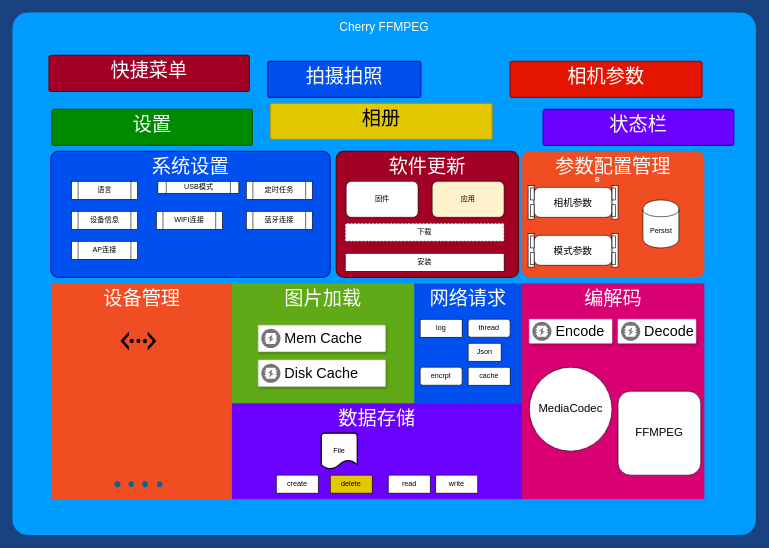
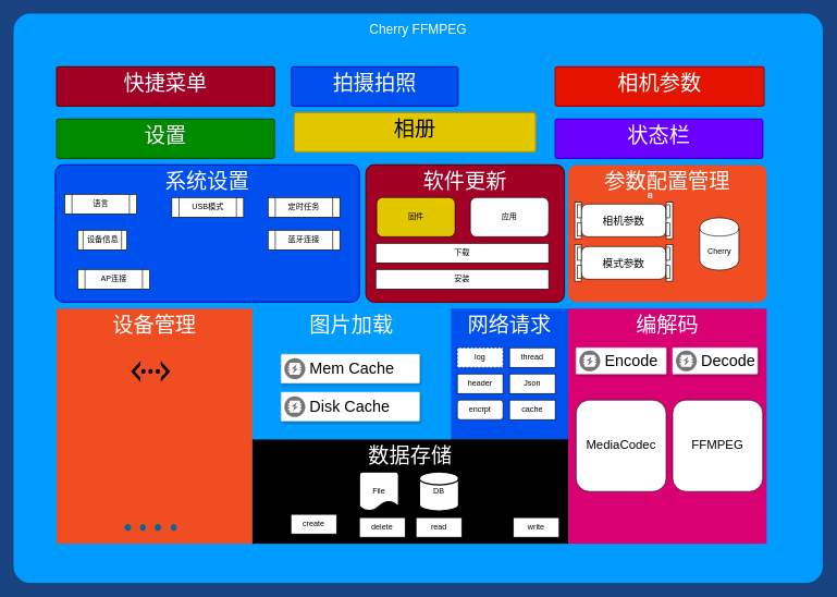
  <mxCell id="0" style=";html=1;" />
  <mxCell id="1" style=";html=1;" parent="0" />
  <mxCell id="2" value="Cherry FFMPEG" style="whiteSpace=wrap;html=1;rounded=1;shadow=0;strokeColor=none;strokeWidth=2;fillColor=#009BFF;fontSize=20;fontColor=#FFFFFF;align=center;arcSize=3;verticalAlign=top;spacingTop=4;" parent="1" vertex="1"><mxGeometry x="20" y="20.5" width="1240" height="871.5" as="geometry" /></mxCell>
  <mxCell id="3" value="&lt;font style=&quot;font-size: 32px;&quot;&gt;参数配置&lt;font style=&quot;font-size: 32px;&quot;&gt;管理&lt;/font&gt;&lt;/font&gt;" style="rounded=1;whiteSpace=wrap;html=1;shadow=0;strokeWidth=2;fillColor=#F04D22;fontSize=12;fontColor=#FFFFFF;align=center;strokeColor=none;arcSize=6;verticalAlign=top;" parent="1" vertex="1"><mxGeometry x="870" y="252" width="304" height="210" as="geometry" /></mxCell>
  <mxCell id="4" value="A" style="text;html=1;strokeColor=none;fillColor=none;align=center;verticalAlign=middle;whiteSpace=wrap;rounded=1;shadow=0;fontSize=11;fontColor=#FFFFFF;fontStyle=1" parent="1" vertex="1"><mxGeometry x="426" y="290" width="20" height="20" as="geometry" /></mxCell>
  <mxCell id="5" value="B" style="text;html=1;strokeColor=none;fillColor=none;align=center;verticalAlign=middle;whiteSpace=wrap;rounded=1;shadow=0;fontSize=11;fontColor=#FFFFFF;fontStyle=1" parent="1" vertex="1"><mxGeometry x="986" y="290" width="20" height="20" as="geometry" /></mxCell>
  <mxCell id="6" value="&lt;font style=&quot;font-size: 32px;&quot;&gt;设备管理&lt;/font&gt;" style="rounded=0;whiteSpace=wrap;html=1;shadow=0;strokeWidth=2;fillColor=#F04D22;fontSize=12;fontColor=#FFFFFF;align=center;strokeColor=none;arcSize=6;verticalAlign=top;" parent="1" vertex="1"><mxGeometry x="86" y="472" width="300" height="360" as="geometry" /></mxCell>
  <mxCell id="7" value="&lt;font style=&quot;font-size: 32px;&quot;&gt;网络请求&lt;/font&gt;" style="rounded=0;whiteSpace=wrap;html=1;shadow=0;strokeWidth=2;fillColor=#0050ef;fontSize=12;align=center;strokeColor=none;arcSize=6;verticalAlign=top;fontColor=#ffffff;" vertex="1" parent="1"><mxGeometry x="690" y="472" width="180" height="200" as="geometry" /></mxCell>
- <mxCell id="8" value="&lt;font style=&quot;font-size: 32px;&quot;&gt;数据存储&lt;/font&gt;" style="rounded=0;whiteSpace=wrap;html=1;shadow=0;strokeWidth=2;fillColor=#6a00ff;fontSize=12;align=center;strokeColor=none;arcSize=6;verticalAlign=top;fontColor=#ffffff;" vertex="1" parent="1"><mxGeometry x="386" y="672" width="484" height="160" as="geometry" /></mxCell>
+ <mxCell id="8" value="&lt;font style=&quot;font-size: 32px;&quot;&gt;数据存储&lt;/font&gt;" style="rounded=0;whiteSpace=wrap;html=1;shadow=0;strokeWidth=2;fillColor=#000000;fontSize=12;align=center;strokeColor=none;arcSize=6;verticalAlign=top;fontColor=#ffffff;" vertex="1" parent="1"><mxGeometry x="386" y="672" width="484" height="160" as="geometry" /></mxCell>
  <mxCell id="9" value="" style="shape=image;html=1;verticalAlign=top;verticalLabelPosition=bottom;labelBackgroundColor=#ffffff;imageAspect=0;aspect=fixed;image=https://cdn1.iconfinder.com/data/icons/bootstrap-vol-3/16/hdmi-128.png;direction=west;" vertex="1" parent="1"><mxGeometry x="121" y="544.5" width="47.5" height="47.5" as="geometry" /></mxCell>
  <mxCell id="10" value="" style="shape=image;html=1;verticalAlign=top;verticalLabelPosition=bottom;labelBackgroundColor=#ffffff;imageAspect=0;aspect=fixed;image=https://cdn2.iconfinder.com/data/icons/boxicons-regular-vol-1/24/bx-bluetooth-128.png" vertex="1" parent="1"><mxGeometry x="118.5" y="602" width="50" height="50" as="geometry" /></mxCell>
  <mxCell id="11" value="" style="shape=image;html=1;verticalAlign=top;verticalLabelPosition=bottom;labelBackgroundColor=#ffffff;imageAspect=0;aspect=fixed;image=https://cdn1.iconfinder.com/data/icons/bootstrap-vol-3/16/headset-128.png" vertex="1" parent="1"><mxGeometry x="205" y="602" width="50" height="50" as="geometry" /></mxCell>
  <mxCell id="12" value="" style="shape=image;html=1;verticalAlign=top;verticalLabelPosition=bottom;labelBackgroundColor=#ffffff;imageAspect=0;aspect=fixed;image=https://cdn4.iconfinder.com/data/icons/essential-app-2/16/battery-half-energy-charge-128.png" vertex="1" parent="1"><mxGeometry x="297.5" y="544.5" width="50" height="50" as="geometry" /></mxCell>
  <mxCell id="13" value="" style="shape=image;html=1;verticalAlign=top;verticalLabelPosition=bottom;labelBackgroundColor=#ffffff;imageAspect=0;aspect=fixed;image=https://cdn1.iconfinder.com/data/icons/systemui/21/harddrive-128.png" vertex="1" parent="1"><mxGeometry x="292.5" y="599.5" width="60" height="60" as="geometry" /></mxCell>
  <mxCell id="14" value="" style="shape=mxgraph.signs.tech.ethernet;html=1;pointerEvents=1;fillColor=#000000;strokeColor=none;verticalLabelPosition=bottom;verticalAlign=top;align=center;" vertex="1" parent="1"><mxGeometry x="200" y="552.25" width="60" height="32" as="geometry" /></mxCell>
  <mxCell id="15" value="" style="shape=image;html=1;verticalAlign=top;verticalLabelPosition=bottom;labelBackgroundColor=#ffffff;imageAspect=0;aspect=fixed;image=https://cdn4.iconfinder.com/data/icons/internet-networking-and-communication-glyph-24/24/Communication_tower_signal_tower_wifi_antenna_wifi_tower_wireless_antenna-128.png;direction=east;" vertex="1" parent="1"><mxGeometry x="200" y="659.5" width="55" height="55" as="geometry" /></mxCell>
  <mxCell id="16" value="" style="shape=image;html=1;verticalAlign=top;verticalLabelPosition=bottom;labelBackgroundColor=#ffffff;imageAspect=0;aspect=fixed;image=https://cdn4.iconfinder.com/data/icons/internet-networking-and-communication-glyph-24/24/Coverage_level_signal_bars_signal_strength_wireless_connectivity_wireless_internet-128.png" vertex="1" parent="1"><mxGeometry x="116" y="659.5" width="55" height="55" as="geometry" /></mxCell>
  <mxCell id="17" value="" style="shape=image;html=1;verticalAlign=top;verticalLabelPosition=bottom;labelBackgroundColor=#ffffff;imageAspect=0;aspect=fixed;image=https://cdn3.iconfinder.com/data/icons/energy-and-power-glyph-24-px/24/Lamp_electric_light_led_bulb_light_bulb_luminaire-128.png;direction=west;" vertex="1" parent="1"><mxGeometry x="116" y="732" width="50" height="50" as="geometry" /></mxCell>
  <mxCell id="18" value="" style="shape=image;html=1;verticalAlign=top;verticalLabelPosition=bottom;labelBackgroundColor=#ffffff;imageAspect=0;aspect=fixed;image=https://cdn1.iconfinder.com/data/icons/bootstrap-vol-2/16/fan-128.png" vertex="1" parent="1"><mxGeometry x="202.5" y="732" width="50" height="50" as="geometry" /></mxCell>
  <mxCell id="19" value="" style="shape=image;html=1;verticalAlign=top;verticalLabelPosition=bottom;labelBackgroundColor=#ffffff;imageAspect=0;aspect=fixed;image=https://cdn3.iconfinder.com/data/icons/weather-free-2/32/Weather_Free_Outline_warm-termometer-weather-temperature-128.png" vertex="1" parent="1"><mxGeometry x="292.5" y="672" width="50" height="50" as="geometry" /></mxCell>
- <mxCell id="20" value="&lt;span style=&quot;font-size: 32px;&quot;&gt;图片加载&lt;/span&gt;" style="rounded=0;whiteSpace=wrap;html=1;shadow=0;strokeWidth=2;fillColor=#60a917;fontSize=12;fontColor=#ffffff;align=center;strokeColor=none;arcSize=6;verticalAlign=top;" vertex="1" parent="1"><mxGeometry x="386" y="472" width="304" height="200" as="geometry" /></mxCell>
+ <mxCell id="20" value="&lt;span style=&quot;font-size: 32px;&quot;&gt;图片加载&lt;/span&gt;" style="rounded=0;whiteSpace=wrap;html=1;shadow=0;strokeWidth=2;fillColor=#009bff;fontSize=12;fontColor=#ffffff;align=center;strokeColor=none;arcSize=6;verticalAlign=top;" vertex="1" parent="1"><mxGeometry x="386" y="472" width="304" height="200" as="geometry" /></mxCell>
  <mxCell id="21" value="" style="strokeColor=#dddddd;shadow=1;strokeWidth=1;rounded=1;absoluteArcSize=1;arcSize=2;" vertex="1" parent="1"><mxGeometry x="430" y="600" width="212" height="44" as="geometry" /></mxCell>
  <mxCell id="22" value="&lt;font style=&quot;font-size: 24px;&quot;&gt;Disk Cache&lt;/font&gt;" style="sketch=0;dashed=0;connectable=0;html=1;fillColor=#757575;strokeColor=none;shape=mxgraph.gcp2.memcache;part=1;labelPosition=right;verticalLabelPosition=middle;align=left;verticalAlign=middle;spacingLeft=5;fontSize=12;" vertex="1" parent="21"><mxGeometry y="0.5" width="32" height="32" relative="1" as="geometry"><mxPoint x="5" y="-16" as="offset" /></mxGeometry></mxCell>
  <mxCell id="23" value="" style="strokeColor=#dddddd;shadow=1;strokeWidth=1;rounded=1;absoluteArcSize=1;arcSize=2;" vertex="1" parent="1"><mxGeometry x="430" y="542" width="212" height="44" as="geometry" /></mxCell>
  <mxCell id="24" value="&lt;font style=&quot;font-size: 24px;&quot;&gt;Mem Cache&lt;/font&gt;" style="sketch=0;dashed=0;connectable=0;html=1;fillColor=#757575;strokeColor=none;shape=mxgraph.gcp2.memcache;part=1;labelPosition=right;verticalLabelPosition=middle;align=left;verticalAlign=middle;spacingLeft=5;fontSize=12;" vertex="1" parent="23"><mxGeometry y="0.5" width="32" height="32" relative="1" as="geometry"><mxPoint x="5" y="-16" as="offset" /></mxGeometry></mxCell>
- <mxCell id="26" value="File" style="strokeWidth=2;html=1;shape=mxgraph.flowchart.document2;whiteSpace=wrap;size=0.25;" vertex="1" parent="1"><mxGeometry x="535" y="722" width="60" height="60" as="geometry" /></mxCell>
- <mxCell id="27" value="log" style="rounded=0;whiteSpace=wrap;html=1;" vertex="1" parent="1"><mxGeometry x="700" y="532" width="70" height="30" as="geometry" /></mxCell>
- <mxCell id="28" value="thread" style="whiteSpace=wrap;html=1;rounded=1;" vertex="1" parent="1"><mxGeometry x="780" y="532" width="70" height="30" as="geometry" /></mxCell>
- <mxCell id="30" value="Json" style="rounded=0;whiteSpace=wrap;html=1;" vertex="1" parent="1"><mxGeometry x="780" y="572" width="55" height="30" as="geometry" /></mxCell>
+ <mxCell id="25" value="DB" style="strokeWidth=2;html=1;shape=mxgraph.flowchart.database;whiteSpace=wrap;" vertex="1" parent="1"><mxGeometry x="642" y="722" width="60" height="60" as="geometry" /></mxCell>
+ <mxCell id="26" value="File" style="strokeWidth=2;html=1;shape=mxgraph.flowchart.document2;whiteSpace=wrap;size=0.25;" vertex="1" parent="1"><mxGeometry x="550" y="722" width="60" height="60" as="geometry" /></mxCell>
+ <mxCell id="27" value="log" style="rounded=0;whiteSpace=wrap;html=1;dashed=1;" vertex="1" parent="1"><mxGeometry x="700" y="532" width="70" height="30" as="geometry" /></mxCell>
+ <mxCell id="28" value="thread" style="rounded=0;whiteSpace=wrap;html=1;" vertex="1" parent="1"><mxGeometry x="780" y="532" width="70" height="30" as="geometry" /></mxCell>
+ <mxCell id="29" value="header" style="rounded=0;whiteSpace=wrap;html=1;" vertex="1" parent="1"><mxGeometry x="700" y="572" width="70" height="30" as="geometry" /></mxCell>
+ <mxCell id="30" value="Json" style="rounded=0;whiteSpace=wrap;html=1;" vertex="1" parent="1"><mxGeometry x="780" y="572" width="70" height="30" as="geometry" /></mxCell>
  <mxCell id="31" value="encrpt" style="whiteSpace=wrap;html=1;rounded=1;" vertex="1" parent="1"><mxGeometry x="700" y="612" width="70" height="30" as="geometry" /></mxCell>
  <mxCell id="32" value="cache" style="rounded=0;whiteSpace=wrap;html=1;" vertex="1" parent="1"><mxGeometry x="780" y="612" width="70" height="30" as="geometry" /></mxCell>
- <mxCell id="33" value="read" style="rounded=0;whiteSpace=wrap;html=1;" vertex="1" parent="1"><mxGeometry x="646.75" y="792" width="70" height="30" as="geometry" /></mxCell>
- <mxCell id="34" value="write" style="rounded=0;whiteSpace=wrap;html=1;" vertex="1" parent="1"><mxGeometry x="726" y="792" width="70" height="30" as="geometry" /></mxCell>
- <mxCell id="35" value="create" style="rounded=0;whiteSpace=wrap;html=1;" vertex="1" parent="1"><mxGeometry x="460" y="792" width="70" height="30" as="geometry" /></mxCell>
- <mxCell id="36" value="delete" style="rounded=0;whiteSpace=wrap;html=1;fillColor=#e3c800;" vertex="1" parent="1"><mxGeometry x="550" y="792" width="70" height="30" as="geometry" /></mxCell>
+ <mxCell id="33" value="read" style="rounded=0;whiteSpace=wrap;html=1;" vertex="1" parent="1"><mxGeometry x="636.75" y="792" width="70" height="30" as="geometry" /></mxCell>
+ <mxCell id="34" value="write" style="rounded=0;whiteSpace=wrap;html=1;" vertex="1" parent="1"><mxGeometry x="786" y="792" width="70" height="30" as="geometry" /></mxCell>
+ <mxCell id="35" value="create" style="rounded=0;whiteSpace=wrap;html=1;" vertex="1" parent="1"><mxGeometry x="445" y="787" width="70" height="30" as="geometry" /></mxCell>
+ <mxCell id="36" value="delete" style="rounded=0;whiteSpace=wrap;html=1;" vertex="1" parent="1"><mxGeometry x="550" y="792" width="70" height="30" as="geometry" /></mxCell>
  <mxCell id="37" value="&lt;font style=&quot;font-size: 16px;&quot;&gt;相机参数&lt;/font&gt;" style="html=1;shape=mxgraph.sysml.paramSet;whiteSpace=wrap;align=center;" vertex="1" parent="1"><mxGeometry x="880" y="312" width="150" height="50" as="geometry" /></mxCell>
- <mxCell id="38" value="&lt;font style=&quot;font-size: 16px;&quot;&gt;模式参数&lt;/font&gt;" style="html=1;shape=mxgraph.sysml.paramSet;whiteSpace=wrap;align=center;" vertex="1" parent="1"><mxGeometry x="880" y="392" width="150" height="50" as="geometry" /></mxCell>
- <mxCell id="39" value="Persist" style="shape=cylinder;whiteSpace=wrap;html=1;boundedLbl=1;backgroundOutline=1;" vertex="1" parent="1"><mxGeometry x="1071.5" y="333" width="60" height="80" as="geometry" /></mxCell>
- <mxCell id="40" value="&lt;span style=&quot;font-size: 32px;&quot;&gt;状态栏&lt;/span&gt;" style="rounded=1;whiteSpace=wrap;html=1;shadow=0;strokeWidth=2;fillColor=#6a00ff;fontSize=12;fontColor=#ffffff;align=center;strokeColor=#3700CC;arcSize=6;verticalAlign=top;" vertex="1" parent="1"><mxGeometry x="905" y="182" width="318" height="60" as="geometry" /></mxCell>
+ <mxCell id="38" value="&lt;font style=&quot;font-size: 16px;&quot;&gt;模式参数&lt;/font&gt;" style="html=1;shape=mxgraph.sysml.paramSet;whiteSpace=wrap;align=center;" vertex="1" parent="1"><mxGeometry x="880" y="377" width="150" height="50" as="geometry" /></mxCell>
+ <mxCell id="39" value="Cherry" style="shape=cylinder;whiteSpace=wrap;html=1;boundedLbl=1;backgroundOutline=1;" vertex="1" parent="1"><mxGeometry x="1071.5" y="333" width="60" height="80" as="geometry" /></mxCell>
+ <mxCell id="40" value="&lt;span style=&quot;font-size: 32px;&quot;&gt;状态栏&lt;/span&gt;" style="rounded=1;whiteSpace=wrap;html=1;shadow=0;strokeWidth=2;fillColor=#6a00ff;fontSize=12;fontColor=#ffffff;align=center;strokeColor=#3700CC;arcSize=6;verticalAlign=top;" vertex="1" parent="1"><mxGeometry x="850" y="182" width="318" height="60" as="geometry" /></mxCell>
  <mxCell id="41" value="&lt;span style=&quot;font-size: 32px;&quot;&gt;编解码&lt;/span&gt;" style="rounded=0;whiteSpace=wrap;html=1;shadow=0;strokeWidth=2;fillColor=#d80073;fontSize=12;fontColor=#ffffff;align=center;strokeColor=none;arcSize=6;verticalAlign=top;" vertex="1" parent="1"><mxGeometry x="870" y="472" width="304" height="360" as="geometry" /></mxCell>
  <mxCell id="42" value="" style="strokeColor=#dddddd;shadow=1;strokeWidth=1;rounded=1;absoluteArcSize=1;arcSize=2;" vertex="1" parent="1"><mxGeometry x="882" y="532" width="138" height="40" as="geometry" /></mxCell>
  <mxCell id="43" value="&lt;font style=&quot;font-size: 24px;&quot;&gt;Encode&lt;/font&gt;" style="sketch=0;dashed=0;connectable=0;html=1;fillColor=#757575;strokeColor=none;shape=mxgraph.gcp2.memcache;part=1;labelPosition=right;verticalLabelPosition=middle;align=left;verticalAlign=middle;spacingLeft=5;fontSize=12;" vertex="1" parent="42"><mxGeometry y="0.5" width="32" height="32" relative="1" as="geometry"><mxPoint x="5" y="-16" as="offset" /></mxGeometry></mxCell>
  <mxCell id="44" value="" style="strokeColor=#dddddd;shadow=1;strokeWidth=1;rounded=1;absoluteArcSize=1;arcSize=2;" vertex="1" parent="1"><mxGeometry x="1030" y="532" width="130" height="40" as="geometry" /></mxCell>
  <mxCell id="45" value="&lt;font style=&quot;font-size: 24px;&quot;&gt;Decode&lt;/font&gt;" style="sketch=0;dashed=0;connectable=0;html=1;fillColor=#757575;strokeColor=none;shape=mxgraph.gcp2.memcache;part=1;labelPosition=right;verticalLabelPosition=middle;align=left;verticalAlign=middle;spacingLeft=5;fontSize=12;" vertex="1" parent="44"><mxGeometry y="0.5" width="32" height="32" relative="1" as="geometry"><mxPoint x="5" y="-16" as="offset" /></mxGeometry></mxCell>
- <mxCell id="46" value="&lt;font style=&quot;font-size: 19px;&quot;&gt;MediaCodec&lt;/font&gt;" style="ellipse;whiteSpace=wrap;html=1;" vertex="1" parent="1"><mxGeometry x="882" y="612" width="138" height="140" as="geometry" /></mxCell>
- <mxCell id="47" value="&lt;font style=&quot;font-size: 19px;&quot;&gt;FFMPEG&lt;/font&gt;" style="rounded=1;whiteSpace=wrap;html=1;" vertex="1" parent="1"><mxGeometry x="1030" y="652" width="138" height="140" as="geometry" /></mxCell>
+ <mxCell id="46" value="&lt;font style=&quot;font-size: 19px;&quot;&gt;MediaCodec&lt;/font&gt;" style="rounded=1;whiteSpace=wrap;html=1;" vertex="1" parent="1"><mxGeometry x="882" y="612" width="138" height="140" as="geometry" /></mxCell>
+ <mxCell id="47" value="&lt;font style=&quot;font-size: 19px;&quot;&gt;FFMPEG&lt;/font&gt;" style="rounded=1;whiteSpace=wrap;html=1;" vertex="1" parent="1"><mxGeometry x="1030" y="612" width="138" height="140" as="geometry" /></mxCell>
  <mxCell id="48" value="&lt;span style=&quot;font-size: 32px;&quot;&gt;相册&lt;/span&gt;" style="rounded=1;whiteSpace=wrap;html=1;shadow=0;strokeWidth=2;fillColor=#e3c800;fontSize=12;fontColor=#000000;align=center;strokeColor=#B09500;arcSize=6;verticalAlign=top;" vertex="1" parent="1"><mxGeometry x="450" y="172" width="370" height="60" as="geometry" /></mxCell>
  <mxCell id="49" value="&lt;span style=&quot;font-size: 32px;&quot;&gt;设置&lt;/span&gt;" style="rounded=1;whiteSpace=wrap;html=1;shadow=0;strokeWidth=2;fillColor=#008a00;fontSize=12;fontColor=#ffffff;align=center;strokeColor=#005700;arcSize=6;verticalAlign=top;" vertex="1" parent="1"><mxGeometry x="86" y="182" width="334" height="60" as="geometry" /></mxCell>
  <mxCell id="50" value="&lt;span style=&quot;font-size: 32px;&quot;&gt;拍摄拍照&lt;/span&gt;" style="rounded=1;whiteSpace=wrap;html=1;shadow=0;strokeWidth=2;fillColor=#0050ef;fontSize=12;fontColor=#ffffff;align=center;strokeColor=#001DBC;arcSize=6;verticalAlign=top;" vertex="1" parent="1"><mxGeometry x="446" y="102" width="255" height="60" as="geometry" /></mxCell>
- <mxCell id="51" value="&lt;span style=&quot;font-size: 32px;&quot;&gt;快捷菜单&lt;/span&gt;" style="rounded=1;whiteSpace=wrap;html=1;shadow=0;strokeWidth=2;fillColor=#a20025;fontSize=12;fontColor=#ffffff;align=center;strokeColor=#6F0000;arcSize=6;verticalAlign=top;" vertex="1" parent="1"><mxGeometry x="81" y="92" width="334" height="60" as="geometry" /></mxCell>
+ <mxCell id="51" value="&lt;span style=&quot;font-size: 32px;&quot;&gt;快捷菜单&lt;/span&gt;" style="rounded=1;whiteSpace=wrap;html=1;shadow=0;strokeWidth=2;fillColor=#a20025;fontSize=12;fontColor=#ffffff;align=center;strokeColor=#6F0000;arcSize=6;verticalAlign=top;" vertex="1" parent="1"><mxGeometry x="86" y="102" width="334" height="60" as="geometry" /></mxCell>
  <mxCell id="52" value="&lt;span style=&quot;font-size: 32px;&quot;&gt;相机参数&lt;/span&gt;" style="rounded=1;whiteSpace=wrap;html=1;shadow=0;strokeWidth=2;fillColor=#e51400;fontSize=12;align=center;strokeColor=#B20000;arcSize=6;verticalAlign=top;fontColor=#ffffff;" vertex="1" parent="1"><mxGeometry x="850" y="102" width="320" height="60" as="geometry" /></mxCell>
  <mxCell id="53" value="&lt;span style=&quot;font-size: 32px;&quot;&gt;软件更新&lt;br&gt;&lt;/span&gt;" style="rounded=1;whiteSpace=wrap;html=1;shadow=0;strokeWidth=2;fillColor=#a20025;fontSize=12;fontColor=#ffffff;align=center;strokeColor=#6F0000;arcSize=6;verticalAlign=top;" vertex="1" parent="1"><mxGeometry x="560" y="252" width="304" height="210" as="geometry" /></mxCell>
- <mxCell id="54" value="固件" style="rounded=1;whiteSpace=wrap;html=1;" vertex="1" parent="1"><mxGeometry x="576.5" y="302" width="120" height="60" as="geometry" /></mxCell>
- <mxCell id="55" value="应用" style="rounded=1;whiteSpace=wrap;html=1;fillColor=#fff2cc;" vertex="1" parent="1"><mxGeometry x="720" y="302" width="120" height="60" as="geometry" /></mxCell>
- <mxCell id="56" value="下载" style="rounded=0;whiteSpace=wrap;html=1;dashed=1;" vertex="1" parent="1"><mxGeometry x="575" y="372" width="265" height="30" as="geometry" /></mxCell>
- <mxCell id="57" value="安装" style="rounded=0;whiteSpace=wrap;html=1;" vertex="1" parent="1"><mxGeometry x="575" y="422" width="265" height="30" as="geometry" /></mxCell>
+ <mxCell id="54" value="固件" style="rounded=1;whiteSpace=wrap;html=1;fillColor=#e3c800;" vertex="1" parent="1"><mxGeometry x="576.5" y="302" width="120" height="60" as="geometry" /></mxCell>
+ <mxCell id="55" value="应用" style="rounded=1;whiteSpace=wrap;html=1;" vertex="1" parent="1"><mxGeometry x="720" y="302" width="120" height="60" as="geometry" /></mxCell>
+ <mxCell id="56" value="下载" style="rounded=0;whiteSpace=wrap;html=1;" vertex="1" parent="1"><mxGeometry x="575" y="372" width="265" height="30" as="geometry" /></mxCell>
+ <mxCell id="57" value="安装" style="rounded=0;whiteSpace=wrap;html=1;" vertex="1" parent="1"><mxGeometry x="575" y="412" width="265" height="30" as="geometry" /></mxCell>
  <mxCell id="58" value="" style="shape=image;html=1;verticalAlign=top;verticalLabelPosition=bottom;labelBackgroundColor=#ffffff;imageAspect=0;aspect=fixed;image=https://cdn4.iconfinder.com/data/icons/essential-app-2/16/volume-sound-speaker-lound-128.png" vertex="1" parent="1"><mxGeometry x="292.5" y="732" width="50" height="50" as="geometry" /></mxCell>
  <mxCell id="59" value="" style="shape=mxgraph.cisco.misc.dot-dot;html=1;pointerEvents=1;dashed=0;fillColor=#036897;strokeColor=#ffffff;strokeWidth=2;verticalLabelPosition=bottom;verticalAlign=top;align=center;outlineConnect=0;" vertex="1" parent="1"><mxGeometry x="190" y="797" width="80" height="20" as="geometry" /></mxCell>
  <mxCell id="60" value="&lt;span style=&quot;font-size: 32px;&quot;&gt;系统设置&lt;/span&gt;" style="rounded=1;whiteSpace=wrap;html=1;shadow=0;strokeWidth=2;fillColor=#0050ef;fontSize=12;fontColor=#ffffff;align=center;strokeColor=#001DBC;arcSize=6;verticalAlign=top;" vertex="1" parent="1"><mxGeometry x="84" y="252" width="466" height="210" as="geometry" /></mxCell>
- <mxCell id="61" value="语言" style="shape=process;whiteSpace=wrap;html=1;backgroundOutline=1;" vertex="1" parent="1"><mxGeometry x="118.5" y="302" width="110" height="30" as="geometry" /></mxCell>
- <mxCell id="62" value="USB模式" style="shape=process;whiteSpace=wrap;html=1;backgroundOutline=1;" vertex="1" parent="1"><mxGeometry x="262.5" y="302" width="135" height="20" as="geometry" /></mxCell>
+ <mxCell id="61" value="语言" style="shape=process;whiteSpace=wrap;html=1;backgroundOutline=1;" vertex="1" parent="1"><mxGeometry x="98.5" y="297" width="110" height="30" as="geometry" /></mxCell>
+ <mxCell id="62" value="USB模式" style="shape=process;whiteSpace=wrap;html=1;backgroundOutline=1;" vertex="1" parent="1"><mxGeometry x="262.5" y="302" width="110" height="30" as="geometry" /></mxCell>
  <mxCell id="63" value="定时任务" style="shape=process;whiteSpace=wrap;html=1;backgroundOutline=1;" vertex="1" parent="1"><mxGeometry x="410" y="302" width="110" height="30" as="geometry" /></mxCell>
- <mxCell id="64" value="设备信息" style="shape=process;whiteSpace=wrap;html=1;backgroundOutline=1;" vertex="1" parent="1"><mxGeometry x="118.5" y="352" width="110" height="30" as="geometry" /></mxCell>
- <mxCell id="65" value="WIFI连接" style="shape=process;whiteSpace=wrap;html=1;backgroundOutline=1;" vertex="1" parent="1"><mxGeometry x="260" y="352" width="110" height="30" as="geometry" /></mxCell>
+ <mxCell id="64" value="设备信息" style="shape=process;whiteSpace=wrap;html=1;backgroundOutline=1;" vertex="1" parent="1"><mxGeometry x="118.5" y="352" width="75" height="30" as="geometry" /></mxCell>
  <mxCell id="66" value="蓝牙连接" style="shape=process;whiteSpace=wrap;html=1;backgroundOutline=1;" vertex="1" parent="1"><mxGeometry x="410" y="352" width="110" height="30" as="geometry" /></mxCell>
- <mxCell id="67" value="AP连接" style="shape=process;whiteSpace=wrap;html=1;backgroundOutline=1;" vertex="1" parent="1"><mxGeometry x="118.5" y="402" width="110" height="30" as="geometry" /></mxCell>
+ <mxCell id="67" value="AP连接" style="shape=process;whiteSpace=wrap;html=1;backgroundOutline=1;" vertex="1" parent="1"><mxGeometry x="118.5" y="412" width="110" height="30" as="geometry" /></mxCell>
